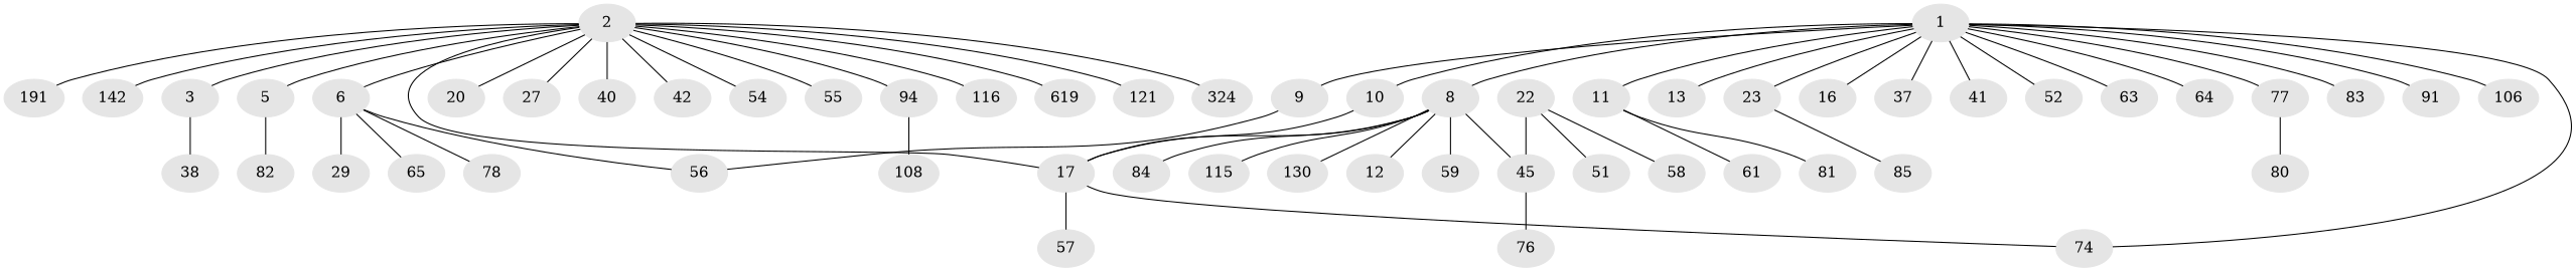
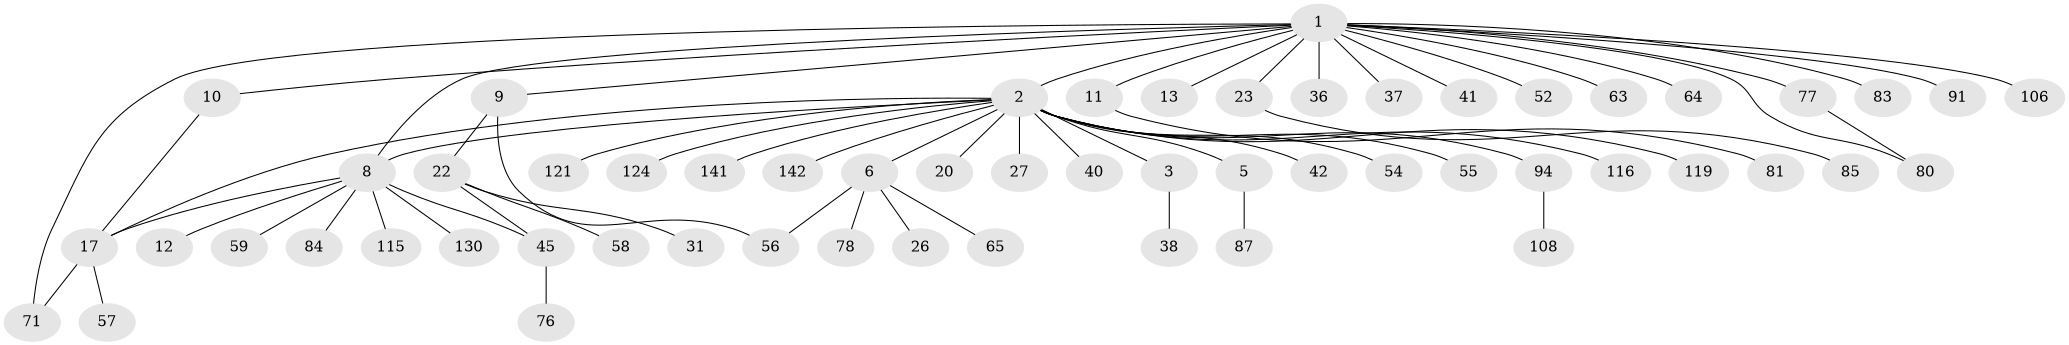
  graph {
    node [color=gray90 style=filled]
    1 [super="+14+4"]
    2 [super="+16+15+30"]
    8 [super="+18+43+138+32"]
    9 [super="+39+21"]
    10 [super="+19+101+136+148"]
    11 [super="+25+34+120+28"]
    13
    23 [super="+109"]
-   36 [super="+135+111+53+66" label=16]
+   36 [super="+135+111+53+66"]
    37 [super="+75"]
    41
    52 [super="+131"]
    63
    64
-   74 [super="+114"]
+   74 [super="+114" label=71]
    77 [super="+105"]
    80 [super="+125+102+86"]
    83
    91 [super="+103"]
    106
    3 [super="+7"]
    5
    6
    17 [super="+73+26+137+127"]
    20
    27 [super="+96"]
    40 [super="+71+132"]
    42 [super="+46"]
    54
    55
    n31 [label=94 super="+133+100"]
    116 [super="+143"]
-   119 [super="+144" label=619]
+   119 [super="+144"]
    121
-   124 [label=324]
-   141 [label=191]
+   124
+   141
    142
    12
    45 [super="+49+112"]
    59
    84
    115
    130
    56 [super="+68+110+95+123+129+98"]
    22 [super="+44+62"]
-   61
    81
    85
    38 [super="+128"]
-   82
-   29 [super="+89"]
+   82 [label=87]
+   29 [super="+89" label=26]
    65 [super="+117"]
    78
    57
    108
    76
-   51 [super="+113"]
+   51 [super="+113" label=31]
    58
+   1 -- 2 [weight=2]
    1 -- 8 [weight=2]
    1 -- 9
    1 -- 10
    1 -- 11
    1 -- 13
    1 -- 23
    1 -- 36
    1 -- 37
    1 -- 41
    1 -- 52
    1 -- 63
    1 -- 64
    1 -- 74
    1 -- 77
+   1 -- 80
    1 -- 83
    1 -- 91
    1 -- 106
+   2 -- 8
    2 -- 3
    2 -- 5
    2 -- 6
    2 -- 17
    2 -- 20
    2 -- 27
    2 -- 40
    2 -- 42
    2 -- 54
    2 -- 55
    2 -- n31
    2 -- 116
    2 -- 119
    2 -- 121
    2 -- 124
    2 -- 141
    2 -- 142
    8 -- 17
    8 -- 12
    8 -- 45
    8 -- 59
    8 -- 84
    8 -- 115
    8 -- 130
    9 -- 56
+   9 -- 22
    10 -- 17
-   11 -- 61
    11 -- 81
    23 -- 85
    77 -- 80
    3 -- 38
    5 -- 82
    6 -- 56
    6 -- 29
    6 -- 65
    6 -- 78
    17 -- 74
    17 -- 57
    n31 -- 108
    45 -- 76
    22 -- 45
    22 -- 51
    22 -- 58
  }
